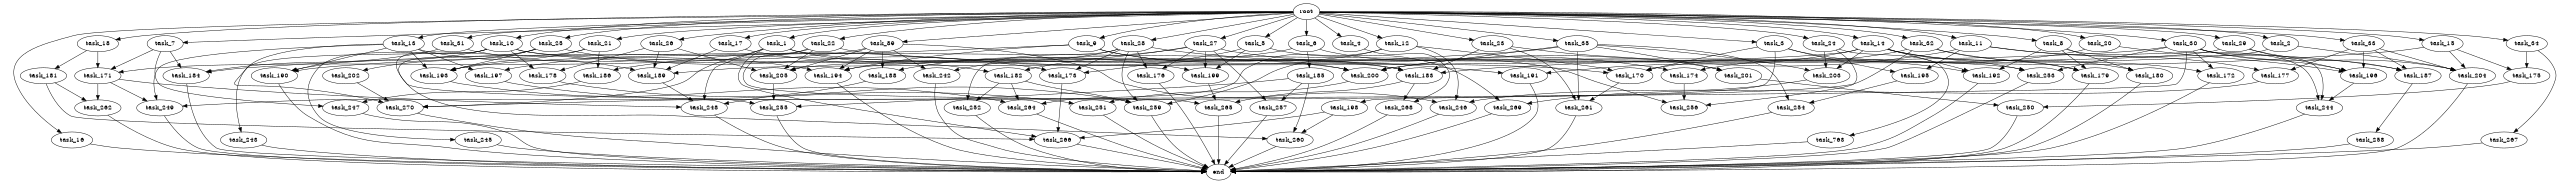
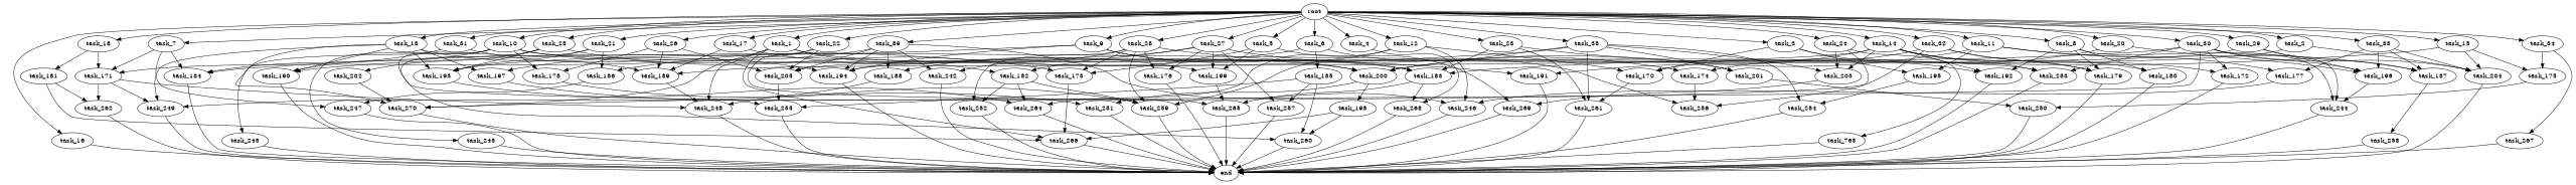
  digraph {
    root
    task_1
    task_2
    task_3
    task_4
    task_5
    task_6
    task_7
    task_8
    task_9
    task_10
    task_11
    task_12
    task_13
    task_14
    task_15
    task_16
    task_17
    task_18
    n20 [label=task_89]
    task_20
    task_21
    task_22
    task_23
    task_24
    task_25
    task_26
    task_27
    task_28
    task_29
    task_30
    task_31
    task_32
    task_33
    task_34
    task_35
    task_182
    task_183
    task_248
    task_266
    task_270
    task_194
    task_204
    task_170
    task_192
    task_195
    task_198
    task_268
    task_173
    task_199
    task_269
    task_185
    task_186
    task_256
    task_171
    task_184
    task_247
    task_179
    task_180
    task_244
    task_193
    task_200
    task_178
    task_190
    task_243
    task_245
    task_253
    task_177
    task_187
    task_246
    task_259
    task_264
    task_189
    task_197
    task_249
    task_191
    task_203
    task_175
    end
    task_181
    task_188
    task_205
    task_242
    task_174
    task_196
    task_260
    task_265
    task_201
    task_261
    n90 [label=task_763]
    task_202
    task_255
    task_176
    task_257
    task_252
    task_172
    task_267
    task_254
    task_262
    task_251
    task_258
    task_250
    root -> task_1
    root -> task_2
    root -> task_3
    root -> task_4
    root -> task_5
    root -> task_6
    root -> task_7
    root -> task_8
    root -> task_9
    root -> task_10
    root -> task_11
    root -> task_12
    root -> task_13
    root -> task_14
    root -> task_15
    root -> task_16
    root -> task_17
    root -> task_18
    root -> n20
    root -> task_20
    root -> task_21
    root -> task_22
    root -> task_23
    root -> task_24
    root -> task_25
    root -> task_26
    root -> task_27
    root -> task_28
    root -> task_29
    root -> task_30
    root -> task_31
    root -> task_32
    root -> task_33
    root -> task_34
    root -> task_35
    task_1 -> task_182
    task_1 -> task_183
    task_1 -> task_248
    task_1 -> task_266
    task_1 -> task_270
    task_2 -> task_194
    task_2 -> task_204
    task_3 -> task_170
    task_3 -> task_192
    task_3 -> task_195
-   task_3 -> task_198
+   task_200 -> task_198
    task_4 -> task_268
    task_5 -> task_173
    task_5 -> task_199
    task_5 -> task_269
    task_6 -> task_185
    task_6 -> task_186
    task_6 -> task_256
    task_7 -> task_171
    task_7 -> task_184
    task_7 -> task_247
    task_8 -> task_192
    task_8 -> task_179
    task_8 -> task_180
    task_8 -> task_244
    task_9 -> task_183
    task_9 -> task_194
    task_9 -> task_193
    task_9 -> task_200
    task_10 -> task_200
    task_10 -> task_178
    task_10 -> task_190
    task_10 -> task_243
    task_10 -> task_245
    task_10 -> task_253
    task_11 -> task_195
    task_11 -> task_200
    task_11 -> task_177
    task_11 -> task_187
    task_12 -> task_170
    task_12 -> task_246
    task_12 -> task_259
    task_12 -> task_264
    task_13 -> task_270
    task_13 -> task_193
    task_13 -> task_190
    task_13 -> task_189
    task_13 -> task_197
    task_13 -> task_249
    task_14 -> task_192
    task_14 -> task_179
    task_14 -> task_180
    task_14 -> task_253
    task_14 -> task_189
    task_14 -> task_191
    task_14 -> task_203
    task_15 -> task_183
    task_15 -> task_204
    task_15 -> task_175
    task_16 -> end
    task_17 -> task_199
    task_17 -> task_189
    task_18 -> task_171
    task_18 -> task_181
    n20 -> task_194
    n20 -> task_246
    n20 -> task_197
    n20 -> task_188
    n20 -> task_205
    n20 -> task_242
    task_20 -> task_174
    task_20 -> task_196
    task_21 -> task_186
    task_21 -> task_193
    task_21 -> task_260
-   task_22 -> task_170
    task_22 -> task_171
    task_22 -> task_205
    task_22 -> task_265
    task_23 -> task_183
    task_23 -> task_201
    task_23 -> task_261
    task_24 -> task_256
    task_24 -> task_203
    task_24 -> n90
    task_25 -> task_173
    task_25 -> task_193
    task_25 -> task_202
    task_25 -> task_255
    task_26 -> task_178
    task_26 -> task_189
    task_26 -> task_205
    task_27 -> task_182
    task_27 -> task_199
    task_27 -> task_188
    task_27 -> task_174
    task_27 -> task_176
    task_27 -> task_257
    task_28 -> task_173
    task_28 -> task_259
    task_28 -> task_191
    task_28 -> task_242
    task_28 -> task_176
    task_28 -> task_252
    task_29 -> task_187
    task_29 -> task_205
    task_29 -> task_196
    task_30 -> task_270
    task_30 -> task_204
    task_30 -> task_244
    task_30 -> task_190
    task_30 -> task_253
    task_30 -> task_196
    task_30 -> task_172
    task_31 -> task_194
    task_31 -> task_184
    task_32 -> task_170
    task_32 -> task_179
    task_32 -> task_249
    task_32 -> task_172
    task_33 -> task_204
    task_33 -> task_177
    task_33 -> task_187
    task_33 -> task_196
    task_34 -> task_175
    task_34 -> task_267
    task_35 -> task_184
    task_35 -> task_200
    task_35 -> task_203
    task_35 -> task_201
    task_35 -> task_261
    task_35 -> task_254
    task_182 -> task_259
    task_182 -> task_264
    task_182 -> task_252
    task_183 -> task_268
    task_183 -> task_265
    task_248 -> end
    task_266 -> end
    task_270 -> end
    task_194 -> end
    task_204 -> end
    task_170 -> task_261
    task_192 -> end
    task_195 -> task_254
    task_198 -> task_266
    task_198 -> task_260
    task_268 -> end
    task_173 -> task_266
    task_199 -> task_265
    task_269 -> end
    task_185 -> task_260
    task_185 -> task_255
    task_185 -> task_257
    task_186 -> task_247
    task_171 -> task_248
    task_171 -> task_249
    task_171 -> task_262
    task_184 -> end
    task_247 -> end
    task_179 -> end
    task_180 -> end
    task_244 -> end
    task_193 -> task_264
    task_200 -> task_251
    task_178 -> task_259
    task_190 -> end
    task_243 -> end
    task_245 -> end
    task_253 -> end
    task_177 -> task_246
    task_187 -> task_258
    task_246 -> end
    task_259 -> end
    task_264 -> end
    task_189 -> task_248
    task_197 -> task_251
    task_249 -> end
    task_191 -> end
    task_203 -> task_269
    task_175 -> task_250
    task_181 -> task_266
    task_181 -> task_262
    task_188 -> task_248
    task_205 -> task_255
    task_242 -> end
    task_174 -> task_256
    task_196 -> task_244
    task_260 -> end
    task_265 -> end
    task_201 -> task_250
    task_261 -> end
    n90 -> end
    task_202 -> task_270
    task_255 -> end
    task_176 -> end
    task_257 -> end
    task_252 -> end
    task_172 -> end
    task_267 -> end
    task_254 -> end
    task_262 -> end
    task_251 -> end
    task_258 -> end
    task_250 -> end
  }
